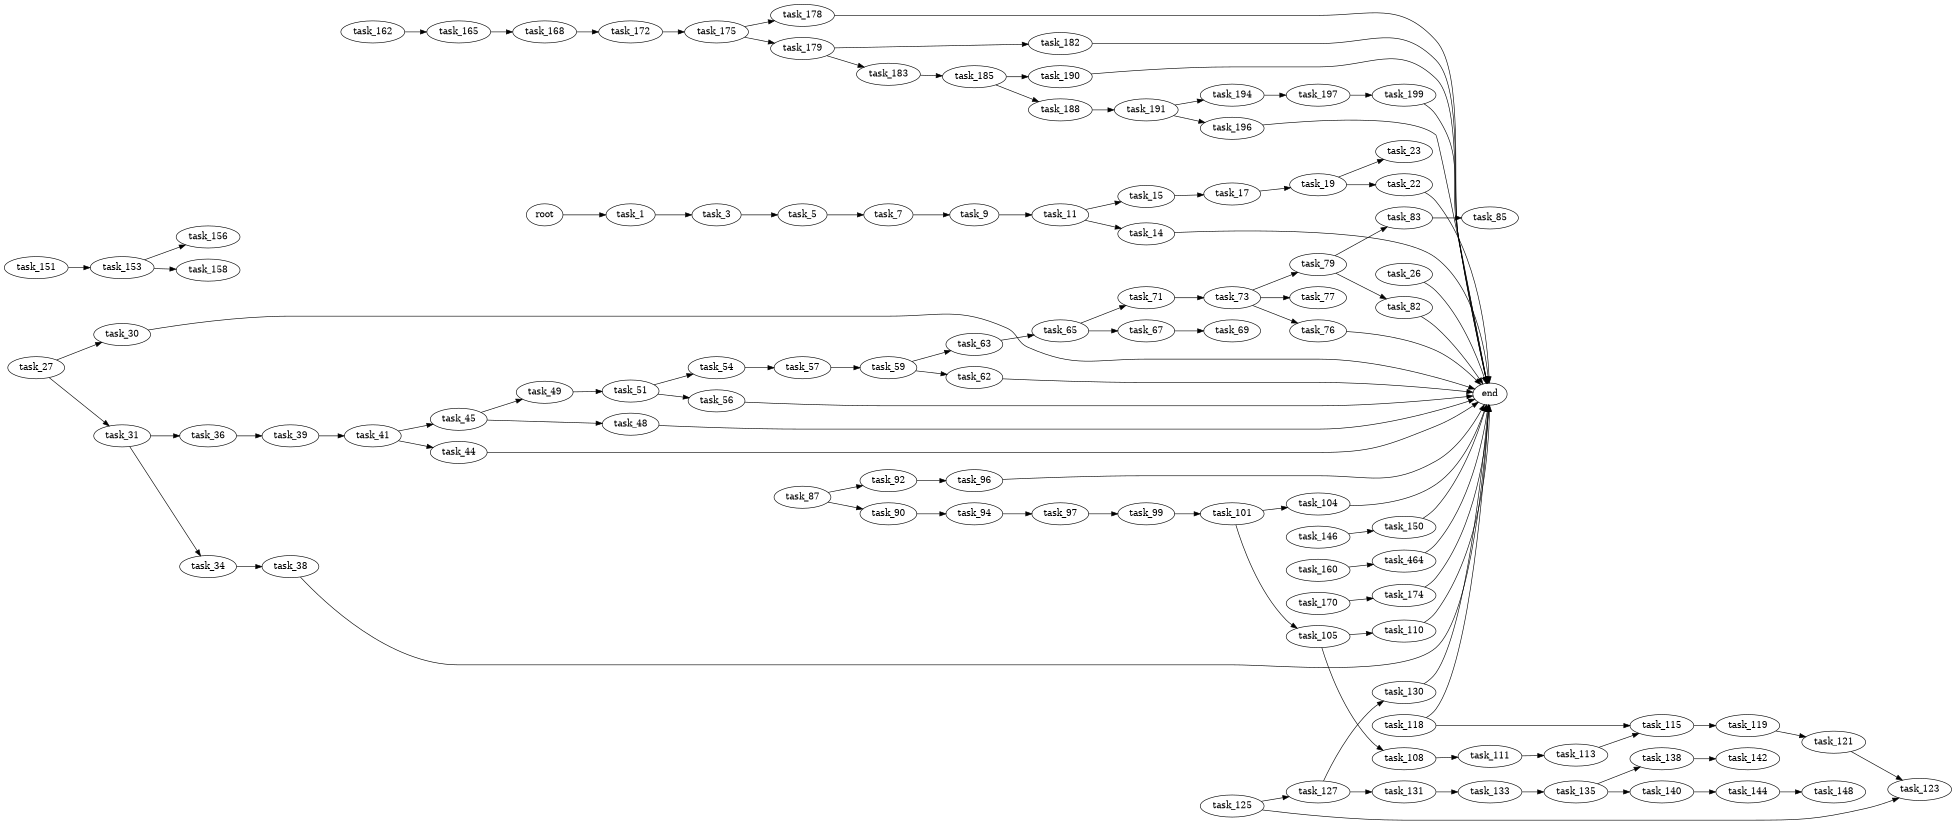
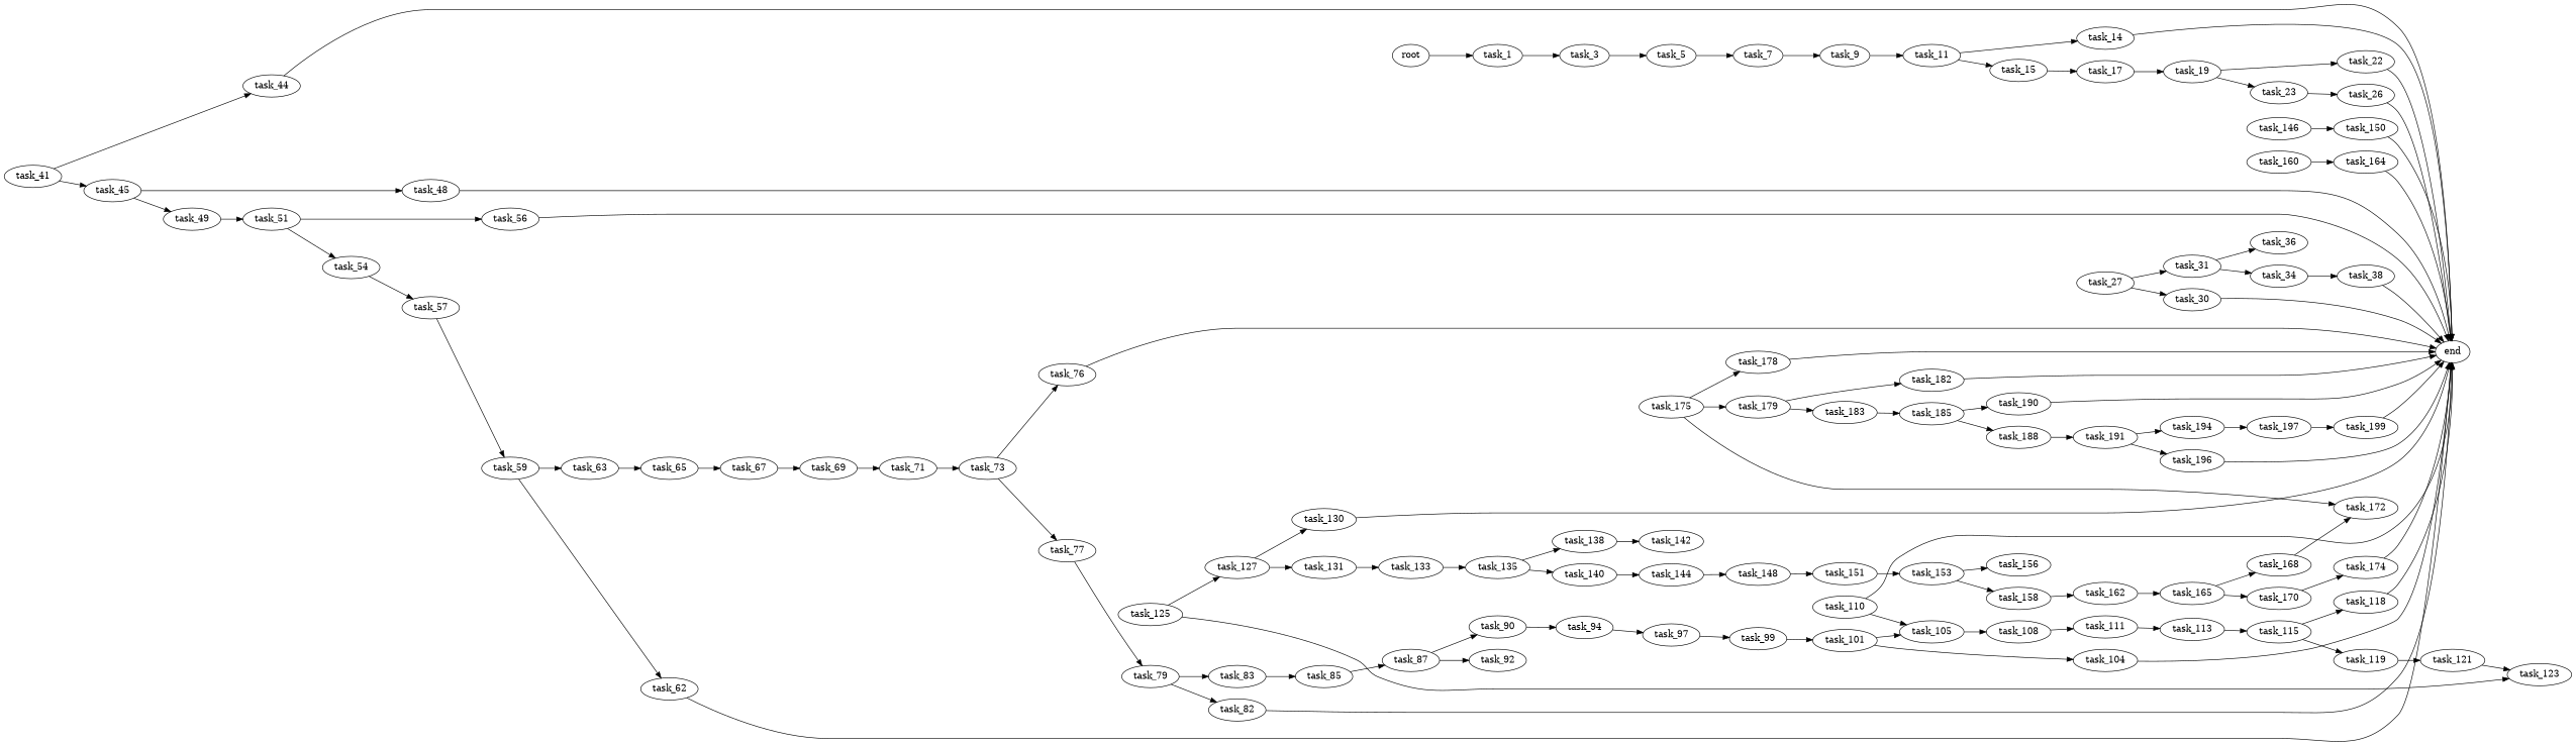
  digraph {
    rankdir=LR
    root
    task_1
    task_3
    task_5
    task_7
    task_9
    task_11
    task_14
    task_15
    end
    task_17
    task_19
    task_22
    task_23
    task_26
    task_27
    task_30
    task_31
    task_34
    task_36
    task_38
-   task_39
    task_41
    task_44
    task_45
    task_48
    task_49
    task_51
    task_54
    task_56
    task_57
    task_59
    task_62
    task_63
    task_65
    task_67
    task_69
    task_71
    task_73
    task_76
    task_77
    task_79
    task_82
    task_83
    task_85
    task_87
    task_90
    task_92
    task_94
-   task_96
    task_97
    task_99
    task_101
    task_104
    task_105
    task_108
    task_110
    task_111
    task_113
    task_115
    task_118
    task_119
    task_121
    task_123
    task_125
    task_127
    task_130
    task_131
    task_133
    task_135
    task_138
    task_140
    task_142
    task_144
    task_148
    task_146
    task_150
    task_151
    task_153
    task_156
    task_158
    task_162
    task_160
-   task_164 [label=task_464]
+   task_164
    task_165
    task_168
    task_170
    task_172
    task_174
    task_175
    task_178
    task_179
    task_182
    task_183
    task_185
    task_188
    task_190
    task_191
    task_194
    task_196
    task_197
    task_199
    root -> task_1
    task_1 -> task_3
    task_3 -> task_5
    task_5 -> task_7
    task_7 -> task_9
    task_9 -> task_11
    task_11 -> task_14
    task_11 -> task_15
    task_14 -> end
    task_15 -> task_17
    task_17 -> task_19
    task_19 -> task_22
    task_19 -> task_23
    task_22 -> end
+   task_23 -> task_26
    task_26 -> end
    task_27 -> task_30
    task_27 -> task_31
    task_30 -> end
    task_31 -> task_34
    task_31 -> task_36
    task_34 -> task_38
-   task_36 -> task_39
    task_38 -> end
-   task_39 -> task_41
    task_41 -> task_44
    task_41 -> task_45
    task_44 -> end
    task_45 -> task_48
    task_45 -> task_49
    task_48 -> end
    task_49 -> task_51
    task_51 -> task_54
    task_51 -> task_56
    task_54 -> task_57
    task_56 -> end
    task_57 -> task_59
    task_59 -> task_62
    task_59 -> task_63
    task_62 -> end
    task_63 -> task_65
    task_65 -> task_67
    task_67 -> task_69
-   task_65 -> task_71
+   task_69 -> task_71
    task_71 -> task_73
    task_73 -> task_76
    task_73 -> task_77
    task_76 -> end
-   task_73 -> task_79
+   task_77 -> task_79
    task_79 -> task_82
    task_79 -> task_83
    task_82 -> end
    task_83 -> task_85
+   task_85 -> task_87
    task_87 -> task_90
    task_87 -> task_92
    task_90 -> task_94
-   task_92 -> task_96
    task_94 -> task_97
-   task_96 -> end
    task_97 -> task_99
    task_99 -> task_101
    task_101 -> task_104
    task_101 -> task_105
    task_104 -> end
    task_105 -> task_108
-   task_105 -> task_110
+   task_110 -> task_105
    task_108 -> task_111
    task_110 -> end
    task_111 -> task_113
    task_113 -> task_115
-   task_118 -> task_115
+   task_115 -> task_118
    task_115 -> task_119
    task_118 -> end
    task_119 -> task_121
    task_121 -> task_123
    task_125 -> task_123
    task_125 -> task_127
    task_127 -> task_130
    task_127 -> task_131
    task_130 -> end
    task_131 -> task_133
    task_133 -> task_135
    task_135 -> task_138
    task_135 -> task_140
    task_138 -> task_142
    task_140 -> task_144
    task_144 -> task_148
+   task_148 -> task_151
    task_146 -> task_150
    task_150 -> end
    task_151 -> task_153
    task_153 -> task_156
    task_153 -> task_158
+   task_158 -> task_162
    task_162 -> task_165
    task_160 -> task_164
    task_164 -> end
    task_165 -> task_168
+   task_165 -> task_170
    task_168 -> task_172
    task_170 -> task_174
-   task_172 -> task_175
+   task_175 -> task_172
    task_174 -> end
    task_175 -> task_178
    task_175 -> task_179
    task_178 -> end
    task_179 -> task_182
    task_179 -> task_183
    task_182 -> end
    task_183 -> task_185
    task_185 -> task_188
    task_185 -> task_190
    task_188 -> task_191
    task_190 -> end
    task_191 -> task_194
    task_191 -> task_196
    task_194 -> task_197
    task_196 -> end
    task_197 -> task_199
    task_199 -> end
  }
